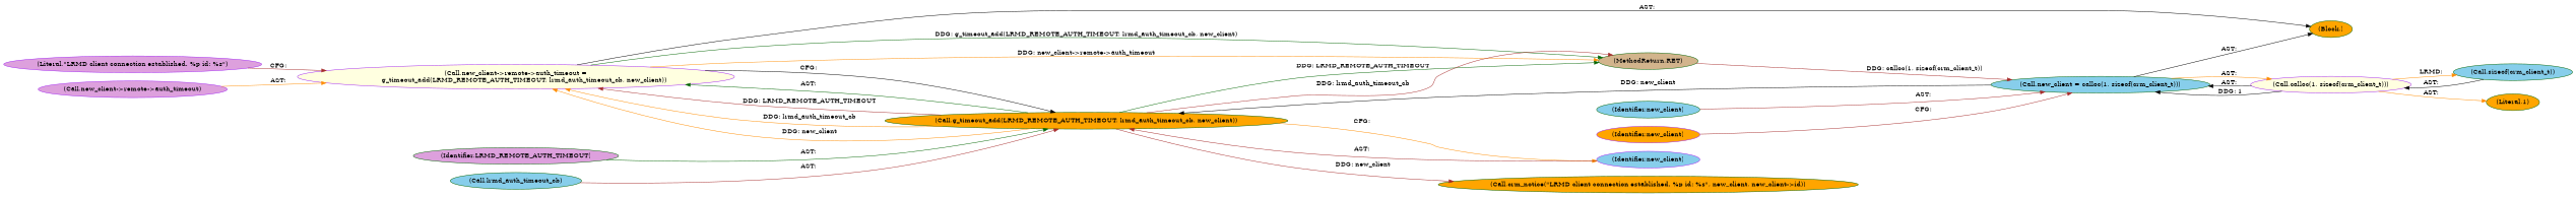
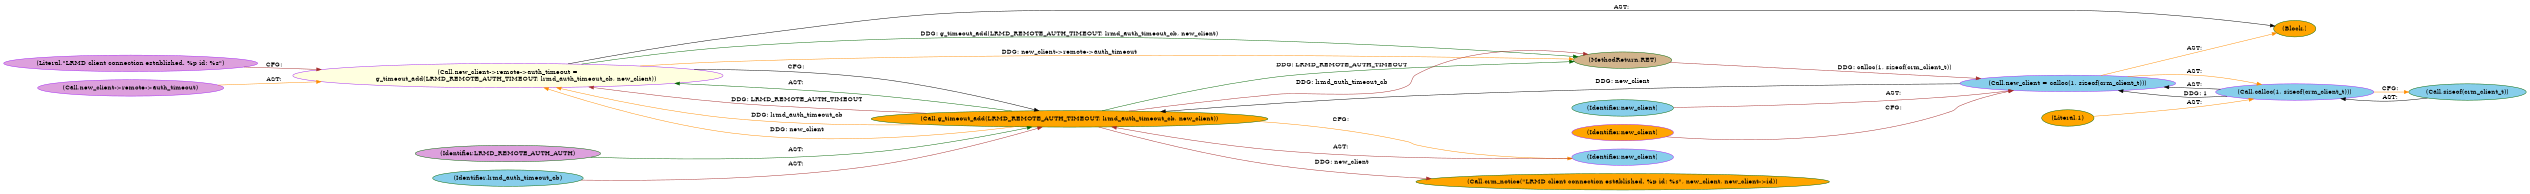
  digraph {
    rankdir=LR
    node [color=darkgreen fillcolor=orange style=filled]
    edge [color=brown]
    n1 [color=purple fillcolor=lightyellow label="(Call,new_client->remote->auth_timeout =\n        g_timeout_add(LRMD_REMOTE_AUTH_TIMEOUT, lrmd_auth_timeout_cb, new_client))"]
    n2 [label="(Call,g_timeout_add(LRMD_REMOTE_AUTH_TIMEOUT, lrmd_auth_timeout_cb, new_client))"]
    n3 [fillcolor=tan label="(MethodReturn,RET)"]
    n4 [label="(Block,)"]
    n5 [color=purple fillcolor=skyblue label="(Identifier,new_client)"]
    n6 [label="(Call,crm_notice(\"LRMD client connection established. %p id: %s\", new_client, new_client->id))"]
-   n7 [fillcolor=skyblue label="(Call,new_client = calloc(1, sizeof(crm_client_t)))"]
-   n8 [color=purple fillcolor=lightyellow label="(Call,calloc(1, sizeof(crm_client_t)))"]
+   n7 [color=purple fillcolor=skyblue label="(Call,new_client = calloc(1, sizeof(crm_client_t)))"]
+   n8 [color=purple fillcolor=skyblue label="(Call,calloc(1, sizeof(crm_client_t)))"]
    n9 [fillcolor=skyblue label="(Call,sizeof(crm_client_t))"]
-   n10 [fillcolor=plum label="(Identifier,LRMD_REMOTE_AUTH_TIMEOUT)"]
+   n10 [fillcolor=plum label="(Identifier,LRMD_REMOTE_AUTH_AUTH)"]
    n11 [color=purple fillcolor=plum label="(Literal,\"LRMD client connection established. %p id: %s\")"]
-   n12 [fillcolor=skyblue label="(Call,lrmd_auth_timeout_cb)"]
+   n12 [fillcolor=skyblue label="(Identifier,lrmd_auth_timeout_cb)"]
    n13 [color=purple fillcolor=plum label="(Call,new_client->remote->auth_timeout)"]
    n14 [fillcolor=skyblue label="(Identifier,new_client)"]
    n15 [color=purple label="(Identifier,new_client)"]
    n16 [label="(Literal,1)"]
    n1 -> n2 [color=black label="CFG: "]
    n1 -> n3 [color=darkgreen label="DDG: g_timeout_add(LRMD_REMOTE_AUTH_TIMEOUT, lrmd_auth_timeout_cb, new_client)"]
    n1 -> n3 [color=darkorange label="DDG: new_client->remote->auth_timeout"]
    n1 -> n4 [color=black label="AST: "]
    n2 -> n1 [color=darkgreen label="AST: "]
    n2 -> n1 [label="DDG: LRMD_REMOTE_AUTH_TIMEOUT"]
    n2 -> n1 [color=darkorange label="DDG: lrmd_auth_timeout_cb"]
    n2 -> n1 [color=darkorange label="DDG: new_client"]
    n2 -> n3 [color=darkgreen label="DDG: LRMD_REMOTE_AUTH_TIMEOUT"]
    n2 -> n3 [label="DDG: lrmd_auth_timeout_cb"]
    n2 -> n5 [color=darkorange label="CFG: "]
    n2 -> n6 [label="DDG: new_client"]
    n3 -> n7 [label="DDG: calloc(1, sizeof(crm_client_t))"]
    n5 -> n2 [label="AST: "]
    n7 -> n2 [color=black label="DDG: new_client"]
-   n7 -> n4 [color=black label="AST: "]
+   n7 -> n4 [color=darkorange label="AST: "]
    n7 -> n8 [color=darkorange label="AST: "]
    n8 -> n7 [color=black label="AST: "]
    n8 -> n7 [color=black label="DDG: 1"]
-   n8 -> n9 [color=darkorange label="LRMD: "]
+   n8 -> n9 [color=darkorange label="CFG: "]
    n9 -> n8 [color=black label="AST: "]
    n10 -> n2 [color=darkgreen label="AST: "]
    n11 -> n1 [label="CFG: "]
    n12 -> n2 [label="AST: "]
    n13 -> n1 [color=darkorange label="AST: "]
    n14 -> n7 [label="AST: "]
    n15 -> n7 [label="CFG: "]
-   n8 -> n16 [color=darkorange label="AST: "]
+   n16 -> n8 [color=darkorange label="AST: "]
  }
